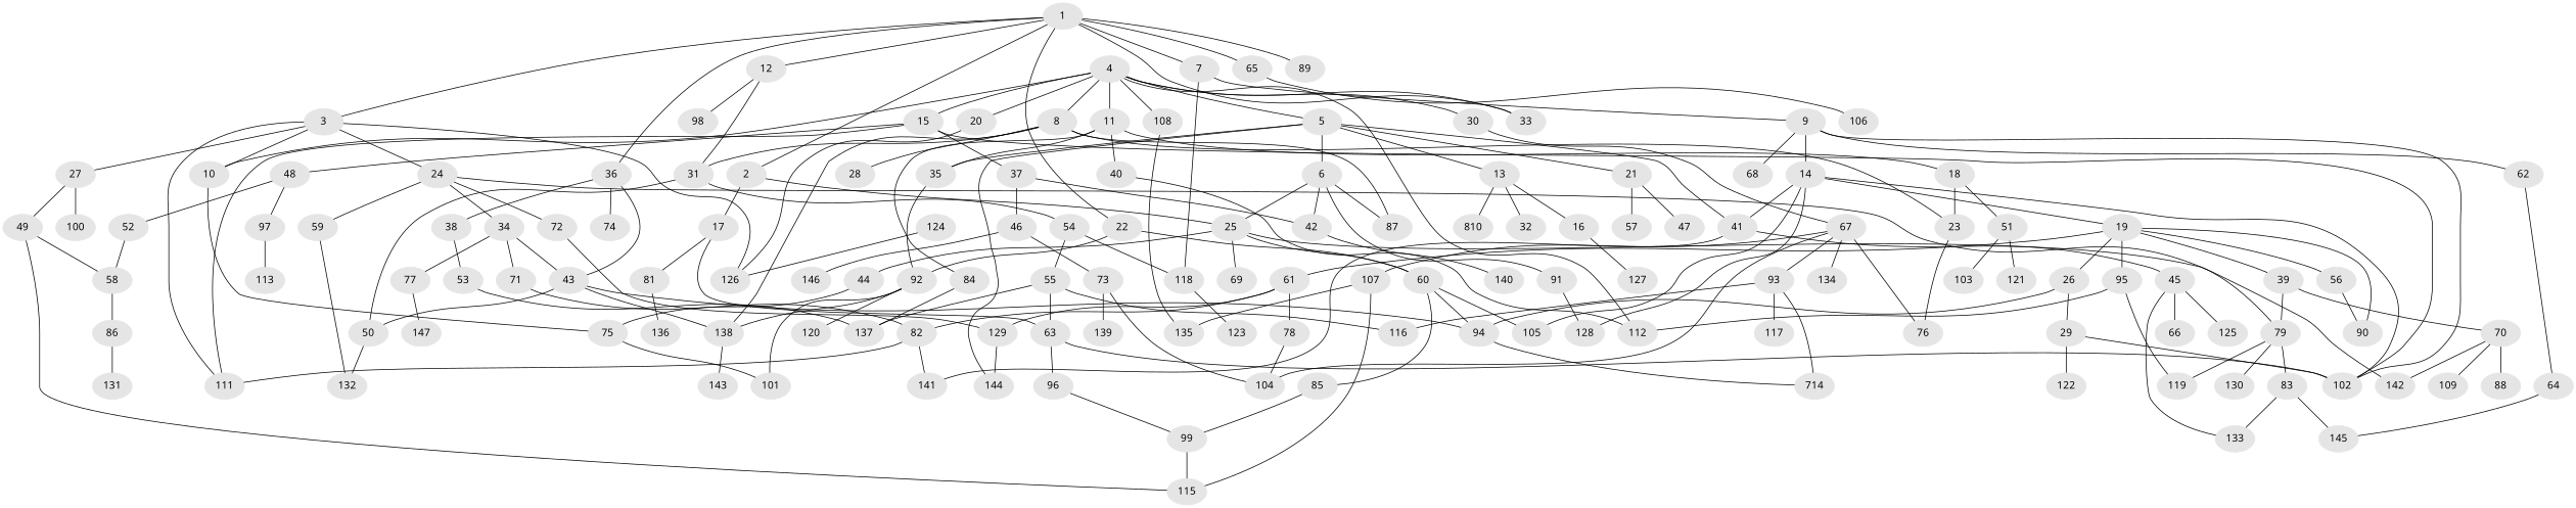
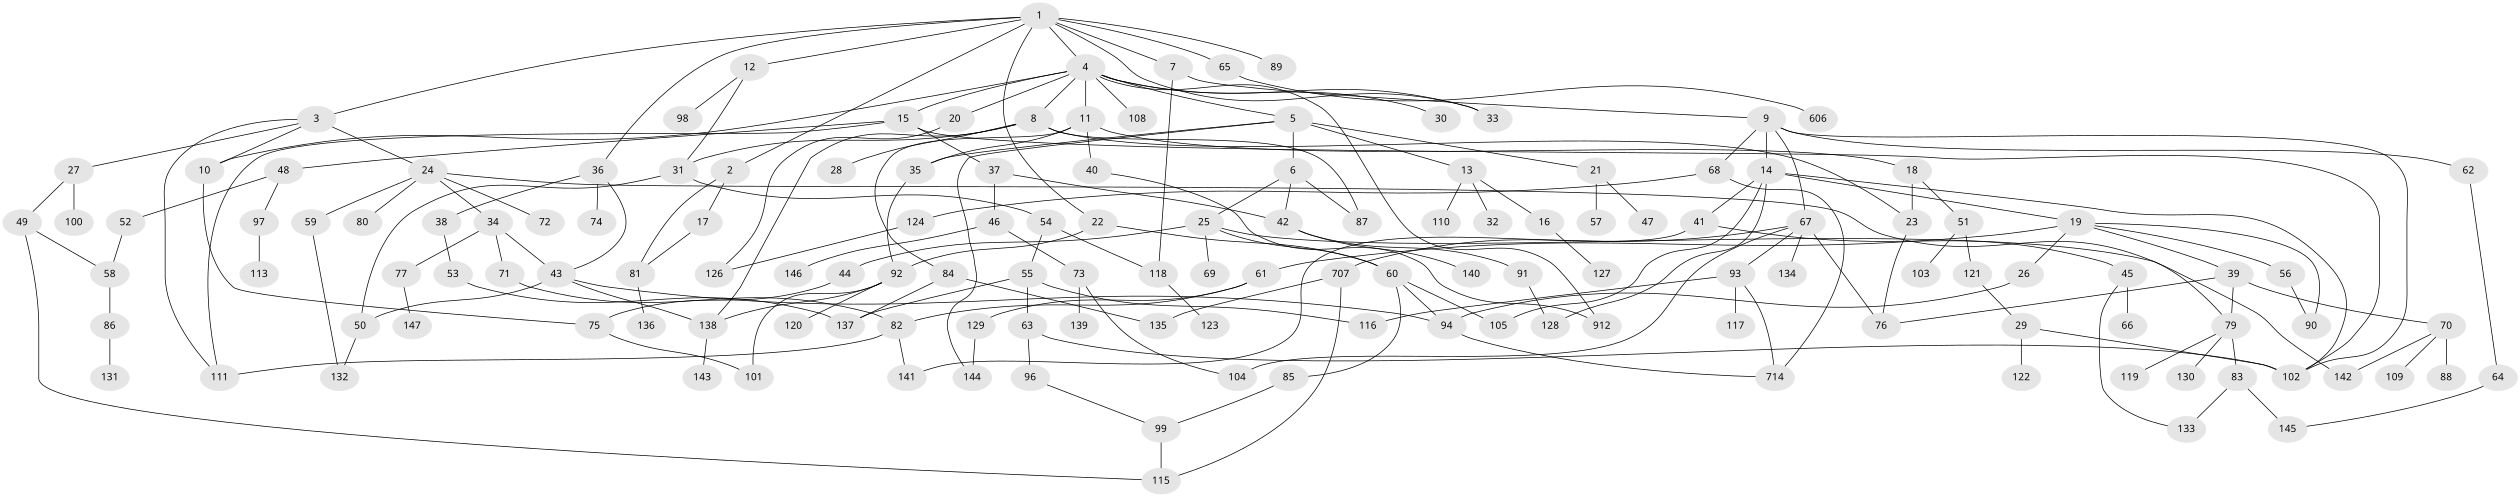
  graph {
    fontname="Noto Sans"
    node [color=gray90 fontname="Noto Sans" style=filled]
    edge [fontname="Noto Sans"]
    1
    2
    3
    4
    7
    12
    22
    33
    36
    65
    89
    17
    25
    10
    24
    27
    111
    126
    5
    8
    11
    15
    20
    30
    108
-   112
+   112 [label=912]
    9
    118
    31
    98
    60
    92
    43
    38
    74
-   106
+   106 [label=606]
    63
    81
    44
    69
    142
    75
    34
    59
    72
    79
+   80
    49
    100
    6
    13
    21
    35
    41
    144
    87
    23
    28
    138
    18
    40
    84
    102
    37
    48
    67
    135
    42
    16
    32
-   110 [label=810]
+   110
    47
    57
    45
    141
    91
    140
    14
    62
    68
    123
    76
    50
    54
    143
    19
    105
    128
    64
    n90 [label=714]
    124
    101
    51
    137
    127
    26
    39
    56
    61
    90
-   95
    46
    52
    97
    96
    136
    103
    121
    29
    94
    70
-   78
    82
    129
    119
    85
    120
    71
    77
    132
    83
    130
    122
    58
    115
    93
    104
-   107
+   107 [label=707]
    134
    55
    147
    53
    73
    146
    88
    109
    66
-   125
    133
    139
    113
    86
    116
    131
    99
    145
    117
    1 -- 2
    1 -- 3
+   1 -- 4
    1 -- 7
    1 -- 12
    1 -- 22
    1 -- 33
    1 -- 36
    1 -- 65
    1 -- 89
    2 -- 17
-   2 -- 25
+   2 -- 81
    3 -- 10
    3 -- 24
    3 -- 27
    3 -- 111
-   3 -- 126
    4 -- 33
    4 -- 10
    4 -- 5
    4 -- 8
    4 -- 11
    4 -- 15
    4 -- 20
    4 -- 30
    4 -- 108
    4 -- 112
    7 -- 9
    7 -- 118
    12 -- 31
    12 -- 98
    22 -- 60
    22 -- 92
    36 -- 43
    36 -- 38
    36 -- 74
    65 -- 106
-   17 -- 63
    17 -- 81
    25 -- 60
    25 -- 44
    25 -- 69
    25 -- 142
    10 -- 75
    24 -- 34
    24 -- 59
    24 -- 72
    24 -- 79
+   24 -- 80
    27 -- 49
    27 -- 100
    5 -- 6
    5 -- 13
    5 -- 21
    5 -- 35
-   5 -- 41
    5 -- 144
    8 -- 31
    8 -- 87
    8 -- 23
    8 -- 28
    8 -- 138
    11 -- 35
    11 -- 18
    11 -- 40
    11 -- 84
    15 -- 111
    15 -- 102
    15 -- 37
    15 -- 48
    20 -- 126
-   30 -- 67
-   108 -- 135
+   9 -- 67
+   84 -- 135
    9 -- 102
    9 -- 14
    9 -- 62
    9 -- 68
    118 -- 123
    31 -- 50
    31 -- 54
    60 -- 105
    60 -- 94
    60 -- 85
    92 -- 138
    92 -- 101
    92 -- 120
    43 -- 138
    43 -- 50
    43 -- 94
    38 -- 53
    63 -- 102
    63 -- 96
    81 -- 136
    44 -- 75
    75 -- 101
    34 -- 43
    34 -- 71
    34 -- 77
    59 -- 132
-   72 -- 129
    79 -- 119
    79 -- 83
    79 -- 130
    49 -- 58
    49 -- 115
    6 -- 25
    6 -- 87
    6 -- 42
    13 -- 16
    13 -- 32
    13 -- 110
    21 -- 47
    21 -- 57
    35 -- 92
    41 -- 45
    41 -- 141
    23 -- 76
    138 -- 143
    18 -- 23
    18 -- 51
    40 -- 112
    84 -- 137
    37 -- 42
    37 -- 46
    48 -- 52
    48 -- 97
    67 -- 76
    67 -- 93
    67 -- 104
    67 -- 107
    67 -- 134
-   6 -- 91
+   42 -- 91
    42 -- 140
    16 -- 127
    45 -- 66
-   45 -- 125
    45 -- 133
    91 -- 128
    14 -- 41
    14 -- 102
    14 -- 19
    14 -- 105
    14 -- 128
    62 -- 64
+   68 -- n90
+   68 -- 124
    50 -- 132
    54 -- 118
    54 -- 55
    19 -- 26
    19 -- 39
    19 -- 56
    19 -- 61
    19 -- 90
-   19 -- 95
    64 -- 145
    124 -- 126
    51 -- 103
    51 -- 121
-   26 -- 29
+   121 -- 29
    26 -- 94
    39 -- 79
+   39 -- 76
    39 -- 70
    56 -- 90
-   61 -- 78
    61 -- 82
    61 -- 129
-   95 -- 112
-   95 -- 119
    46 -- 73
    46 -- 146
    52 -- 58
    97 -- 113
    96 -- 99
    29 -- 102
    29 -- 122
    94 -- n90
    70 -- 142
    70 -- 88
    70 -- 109
-   78 -- 104
    82 -- 111
    82 -- 141
    129 -- 144
    85 -- 99
    71 -- 82
    77 -- 147
    83 -- 133
    83 -- 145
    58 -- 86
    93 -- n90
    93 -- 116
    93 -- 117
    107 -- 135
    107 -- 115
    55 -- 63
    55 -- 137
    55 -- 116
    53 -- 137
    73 -- 104
    73 -- 139
    86 -- 131
    99 -- 115
  }
